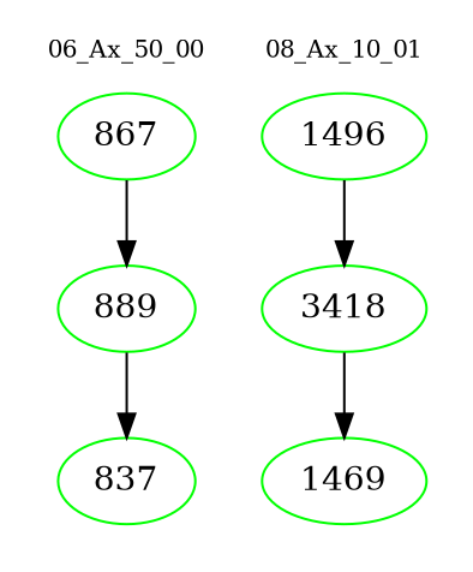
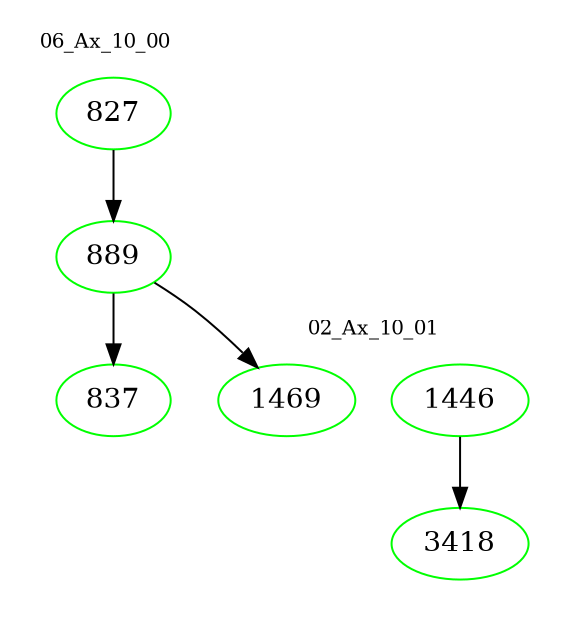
  digraph {
    node [color=green]
    edge [color=black]
-   n1 [label=867]
+   n1 [label=827]
    n2 [label=889]
    n3 [label=837]
-   n4 [label=1496]
+   n4 [label=1446]
    n5 [label=3418]
    n6 [label=1469]
    subgraph cluster_1 {
      color=white
      fontsize=10
-     label="06_Ax_50_00"
+     label="06_Ax_10_00"
      n1
      n2
      n3
    }
    subgraph cluster_2 {
      color=white
      fontsize=10
-     label="08_Ax_10_01"
+     label="02_Ax_10_01"
      n4
      n5
      n6
    }
    n1 -> n2
    n2 -> n3
    n4 -> n5
-   n5 -> n6
+   n2 -> n6
  }
